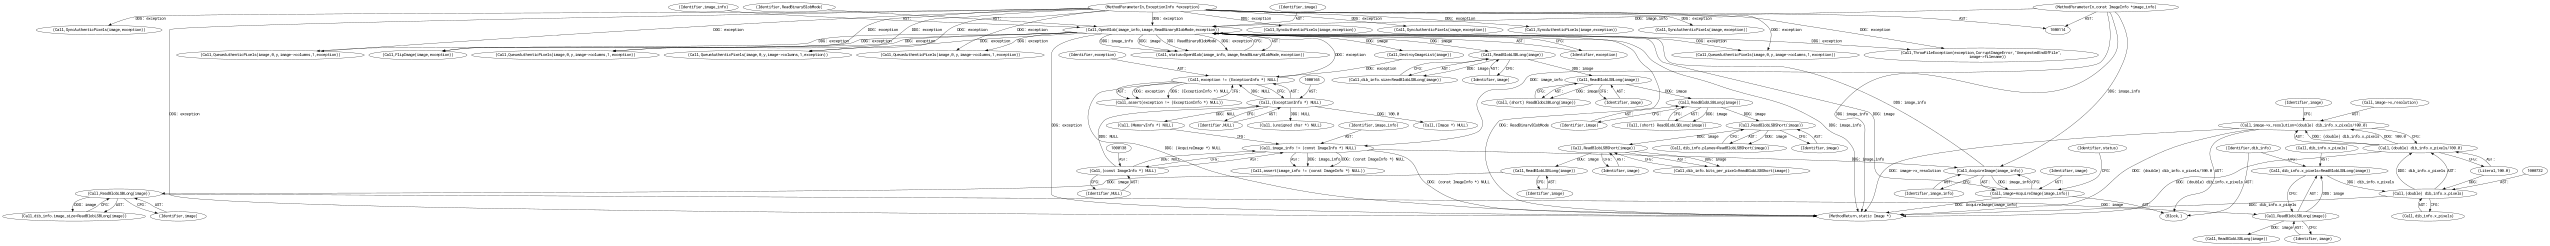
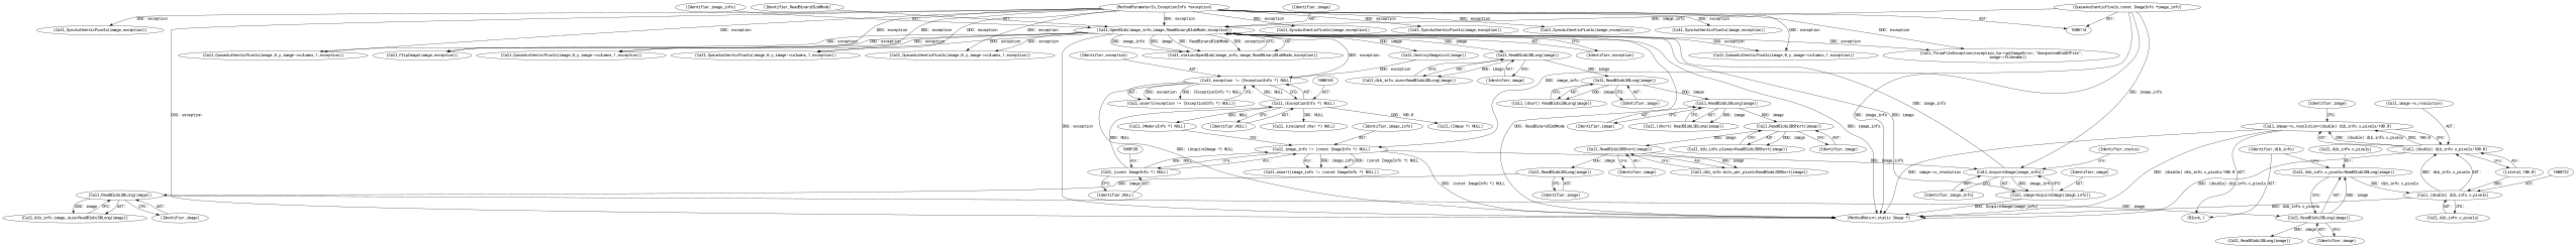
  digraph {
    fontname="Roboto Mono"
    node [fontname="Roboto Mono"]
    edge [fontname="Roboto Mono"]
    n1 [label="(Call,image->x_resolution=(double) dib_info.x_pixels/100.0)"]
    n2 [label="(Call,(double) dib_info.x_pixels/100.0)"]
    n3 [label="(Block,)"]
    n4 [label="(MethodReturn,static Image *)"]
    n5 [label="(Literal,100.0)"]
    n6 [label="(Call,(double) dib_info.x_pixels)"]
    n7 [label="(Call,dib_info.x_pixels)"]
    n8 [label="(Call,dib_info.x_pixels=ReadBlobLSBLong(image))"]
    n9 [label="(Call,ReadBlobLSBLong(image))"]
    n10 [label="(Call,ReadBlobLSBLong(image))"]
    n11 [label="(Identifier,image)"]
    n12 [label="(Call,ReadBlobLSBLong(image))"]
    n13 [label="(Identifier,image)"]
    n14 [label="(Call,dib_info.image_size=ReadBlobLSBLong(image))"]
    n15 [label="(Call,ReadBlobLSBLong(image))"]
    n16 [label="(Identifier,image)"]
    n17 [label="(Call,ReadBlobLSBShort(image))"]
    n18 [label="(Call,dib_info.bits_per_pixel=ReadBlobLSBShort(image))"]
    n19 [label="(Identifier,image)"]
    n20 [label="(Call,ReadBlobLSBShort(image))"]
    n21 [label="(Identifier,image)"]
    n22 [label="(Call,dib_info.planes=ReadBlobLSBShort(image))"]
    n23 [label="(Call,ReadBlobLSBLong(image))"]
    n24 [label="(Call,(short) ReadBlobLSBLong(image))"]
    n25 [label="(Identifier,image)"]
    n26 [label="(Call,ReadBlobLSBLong(image))"]
    n27 [label="(Call,(short) ReadBlobLSBLong(image))"]
    n28 [label="(Identifier,image)"]
    n29 [label="(Call,ReadBlobLSBLong(image))"]
    n30 [label="(Call,dib_info.size=ReadBlobLSBLong(image))"]
    n31 [label="(Identifier,image)"]
    n32 [label="(Call,OpenBlob(image_info,image,ReadBinaryBlobMode,exception))"]
    n33 [label="(Call,QueueAuthenticPixels(image,0,y,image->columns,1,exception))"]
    n34 [label="(Identifier,exception)"]
    n35 [label="(Call,QueueAuthenticPixels(image,0,y,image->columns,1,exception))"]
    n36 [label="(Call,QueueAuthenticPixels(image,0,y,image->columns,1,exception))"]
    n37 [label="(Call,ThrowFileException(exception,CorruptImageError,\"UnexpectedEndOfFile\",\n      image->filename))"]
    n38 [label="(Call,status=OpenBlob(image_info,image,ReadBinaryBlobMode,exception))"]
    n39 [label="(Call,QueueAuthenticPixels(image,0,y,image->columns,1,exception))"]
    n40 [label="(Call,FlipImage(image,exception))"]
    n41 [label="(Call,QueueAuthenticPixels(image,0,y,image->columns,1,exception))"]
    n42 [label="(Call,DestroyImageList(image))"]
    n43 [label="(Call,exception != (ExceptionInfo *) NULL)"]
    n44 [label="(Call,AcquireImage(image_info))"]
    n45 [label="(Call,image=AcquireImage(image_info))"]
    n46 [label="(Identifier,image_info)"]
    n47 [label="(Call,image_info != (const ImageInfo *) NULL)"]
    n48 [label="(Call,(const ImageInfo *) NULL)"]
    n49 [label="(Call,assert(image_info != (const ImageInfo *) NULL))"]
    n50 [label="(Call,(ExceptionInfo *) NULL)"]
    n51 [label="(Identifier,NULL)"]
-   n52 [label="(MethodParameterIn,const ImageInfo *image_info)"]
+   n52 [label="(QueueAuthenticPixels,const ImageInfo *image_info)"]
    n53 [label=1080114]
    n54 [label="(Identifier,NULL)"]
    n55 [label="(Call,(unsigned char *) NULL)"]
    n56 [label="(Call,(Image *) NULL)"]
    n57 [label="(Call,(MemoryInfo *) NULL)"]
    n58 [label="(Call,assert(exception != (ExceptionInfo *) NULL))"]
    n59 [label="(MethodParameterIn,ExceptionInfo *exception)"]
    n60 [label="(Call,SyncAuthenticPixels(image,exception))"]
    n61 [label="(Call,SyncAuthenticPixels(image,exception))"]
    n62 [label="(Call,SyncAuthenticPixels(image,exception))"]
    n63 [label="(Call,SyncAuthenticPixels(image,exception))"]
    n64 [label="(Call,SyncAuthenticPixels(image,exception))"]
    n65 [label="(Identifier,dib_info)"]
    n66 [label="(Call,image->x_resolution)"]
    n67 [label="(Identifier,exception)"]
    n68 [label="(Identifier,image_info)"]
    n69 [label="(Call,dib_info.x_pixels)"]
    n70 [label="(Identifier,image)"]
    n71 [label="(Identifier,image_info)"]
    n72 [label="(Identifier,status)"]
    n73 [label="(Identifier,image)"]
    n74 [label="(Identifier,image)"]
    n75 [label="(Identifier,ReadBinaryBlobMode)"]
    1000732
    1000138
    1000165
    n1 -> n2 [label="CFG: "]
    n1 -> n3 [label="AST: "]
    n1 -> n4 [label="DDG: (double) dib_info.x_pixels/100.0"]
    n1 -> n4 [label="DDG: image->x_resolution"]
    n2 -> n1 [label="AST: "]
    n2 -> n1 [label="DDG: (double) dib_info.x_pixels"]
    n2 -> n1 [label="DDG: 100.0"]
    n2 -> n4 [label="DDG: (double) dib_info.x_pixels"]
    n2 -> n5 [label="CFG: "]
    n5 -> n2 [label="AST: "]
    n5 -> n6 [label="DDG: "]
    n6 -> n2 [label="AST: "]
    n6 -> n2 [label="DDG: dib_info.x_pixels"]
    n6 -> n4 [label="DDG: dib_info.x_pixels"]
    n6 -> n7 [label="CFG: "]
    n7 -> n6 [label="AST: "]
    n8 -> n6 [label="DDG: dib_info.x_pixels"]
    n8 -> n9 [label="CFG: "]
    n9 -> n8 [label="AST: "]
    n9 -> n8 [label="DDG: image"]
    n9 -> n10 [label="DDG: image"]
    n9 -> n11 [label="CFG: "]
    n11 -> n9 [label="AST: "]
    n12 -> n9 [label="DDG: image"]
    n12 -> n13 [label="CFG: "]
    n12 -> n14 [label="AST: "]
    n12 -> n14 [label="DDG: image"]
    n13 -> n12 [label="AST: "]
    n14 -> n12 [label="CFG: "]
    n15 -> n12 [label="DDG: image"]
    n15 -> n16 [label="CFG: "]
    n16 -> n15 [label="AST: "]
    n17 -> n15 [label="DDG: image"]
    n17 -> n18 [label="AST: "]
    n17 -> n18 [label="DDG: image"]
    n17 -> n19 [label="CFG: "]
    n18 -> n17 [label="CFG: "]
    n19 -> n17 [label="AST: "]
    n20 -> n17 [label="DDG: image"]
    n20 -> n21 [label="CFG: "]
    n20 -> n22 [label="AST: "]
    n20 -> n22 [label="DDG: image"]
    n21 -> n20 [label="AST: "]
    n22 -> n20 [label="CFG: "]
    n23 -> n20 [label="DDG: image"]
    n23 -> n24 [label="AST: "]
    n23 -> n24 [label="DDG: image"]
    n23 -> n25 [label="CFG: "]
    n24 -> n23 [label="CFG: "]
    n25 -> n23 [label="AST: "]
    n26 -> n23 [label="DDG: image"]
    n26 -> n27 [label="AST: "]
    n26 -> n27 [label="DDG: image"]
    n26 -> n28 [label="CFG: "]
    n27 -> n26 [label="CFG: "]
    n28 -> n26 [label="AST: "]
    n29 -> n26 [label="DDG: image"]
    n29 -> n30 [label="AST: "]
    n29 -> n30 [label="DDG: image"]
    n29 -> n31 [label="CFG: "]
    n30 -> n29 [label="CFG: "]
    n31 -> n29 [label="AST: "]
    n32 -> n4 [label="DDG: ReadBinaryBlobMode"]
    n32 -> n4 [label="DDG: image_info"]
    n32 -> n4 [label="DDG: exception"]
    n32 -> n29 [label="DDG: image"]
    n32 -> n33 [label="DDG: exception"]
    n32 -> n34 [label="CFG: "]
    n32 -> n35 [label="DDG: exception"]
    n32 -> n36 [label="DDG: exception"]
    n32 -> n37 [label="DDG: exception"]
    n32 -> n38 [label="AST: "]
    n32 -> n38 [label="DDG: image_info"]
    n32 -> n38 [label="DDG: image"]
    n32 -> n38 [label="DDG: ReadBinaryBlobMode"]
    n32 -> n38 [label="DDG: exception"]
    n32 -> n39 [label="DDG: exception"]
    n32 -> n40 [label="DDG: exception"]
    n32 -> n41 [label="DDG: exception"]
    n32 -> n42 [label="DDG: image"]
    n34 -> n32 [label="AST: "]
    n38 -> n32 [label="CFG: "]
    n42 -> n43 [label="DDG: exception"]
    n43 -> n4 [label="DDG: (AcquireImage *) NULL"]
    n43 -> n32 [label="DDG: exception"]
    n43 -> n50 [label="CFG: "]
    n43 -> n58 [label="AST: "]
    n43 -> n58 [label="DDG: exception"]
    n43 -> n58 [label="DDG: (ExceptionInfo *) NULL"]
    n44 -> n32 [label="DDG: image_info"]
    n44 -> n45 [label="AST: "]
    n44 -> n45 [label="DDG: image_info"]
    n44 -> n46 [label="CFG: "]
-   n45 -> n3 [label="AST: "]
    n45 -> n4 [label="DDG: AcquireImage(image_info)"]
    n45 -> n32 [label="DDG: image"]
    n45 -> n44 [label="CFG: "]
    n46 -> n44 [label="AST: "]
    n47 -> n4 [label="DDG: (const ImageInfo *) NULL"]
    n47 -> n44 [label="DDG: image_info"]
    n47 -> n48 [label="CFG: "]
    n47 -> n49 [label="AST: "]
    n47 -> n49 [label="DDG: image_info"]
    n47 -> n49 [label="DDG: (const ImageInfo *) NULL"]
    n48 -> n47 [label="AST: "]
    n48 -> n47 [label="DDG: NULL"]
    n48 -> n50 [label="DDG: NULL"]
    n48 -> n51 [label="CFG: "]
    n50 -> n43 [label="AST: "]
    n50 -> n43 [label="DDG: NULL"]
    n50 -> n54 [label="CFG: "]
    n50 -> n55 [label="DDG: NULL"]
    n50 -> n56 [label="DDG: 100.0"]
    n50 -> n57 [label="DDG: NULL"]
    n51 -> n48 [label="AST: "]
    n52 -> n4 [label="DDG: image_info"]
    n52 -> n32 [label="DDG: image_info"]
    n52 -> n44 [label="DDG: image_info"]
    n52 -> n47 [label="DDG: image_info"]
    n52 -> n53 [label="AST: "]
    n54 -> n50 [label="AST: "]
    n57 -> n47 [label="CFG: "]
    n58 -> n43 [label="CFG: "]
    n59 -> n4 [label="DDG: exception"]
    n59 -> n32 [label="DDG: exception"]
    n59 -> n33 [label="DDG: exception"]
    n59 -> n35 [label="DDG: exception"]
    n59 -> n36 [label="DDG: exception"]
    n59 -> n37 [label="DDG: exception"]
    n59 -> n39 [label="DDG: exception"]
    n59 -> n40 [label="DDG: exception"]
    n59 -> n41 [label="DDG: exception"]
    n59 -> n53 [label="AST: "]
    n59 -> n60 [label="DDG: exception"]
    n59 -> n61 [label="DDG: exception"]
    n59 -> n62 [label="DDG: exception"]
    n59 -> n63 [label="DDG: exception"]
    n59 -> n64 [label="DDG: exception"]
    n65 -> n3 [label="AST: "]
    n65 -> n8 [label="CFG: "]
-   n66 -> n1 [label="AST: "]
+   n66 -> n2 [label="AST: "]
    n67 -> n43 [label="AST: "]
    n68 -> n47 [label="AST: "]
    n69 -> n8 [label="AST: "]
    n70 -> n32 [label="AST: "]
    n71 -> n32 [label="AST: "]
-   n72 -> n45 [label="CFG: "]
+   n72 -> n44 [label="CFG: "]
    n73 -> n45 [label="AST: "]
    n74 -> n1 [label="CFG: "]
    n75 -> n32 [label="AST: "]
    1000732 -> n6 [label="AST: "]
    1000138 -> n48 [label="AST: "]
    1000165 -> n50 [label="AST: "]
  }
